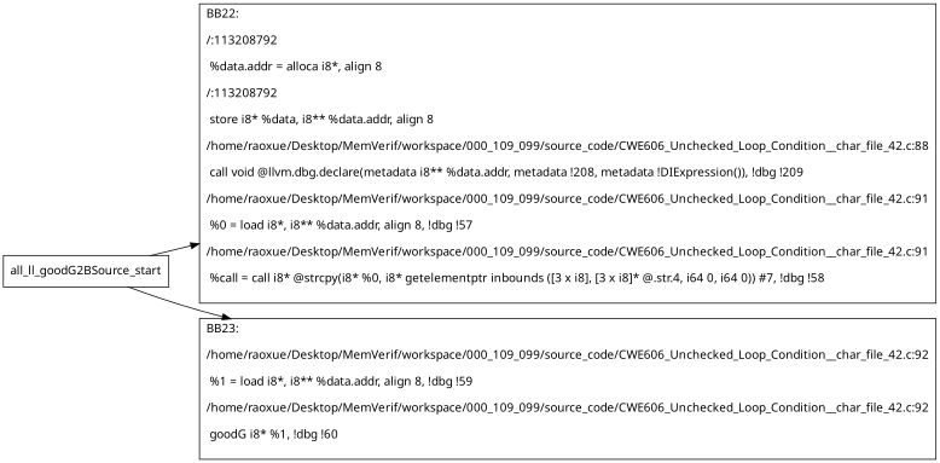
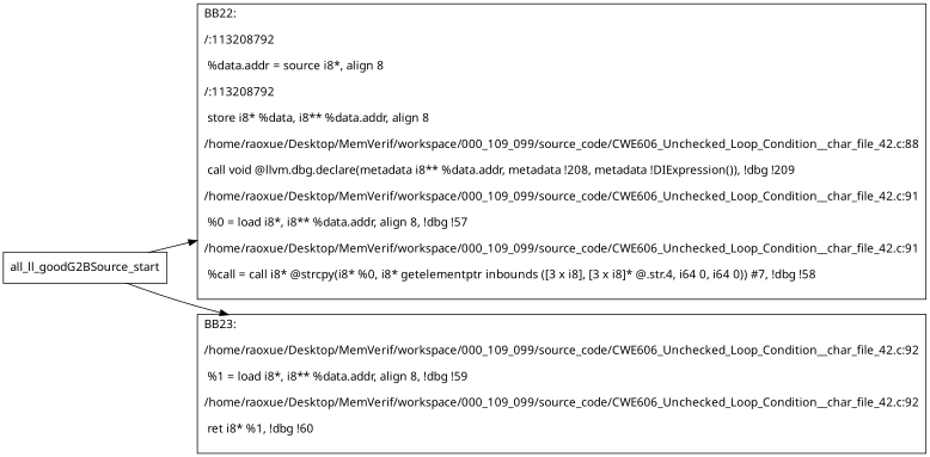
  digraph {
    fontname="Noto Sans"
    rankdir=LR
    node [fontname="Noto Sans" shape=record]
    edge [fontname="Noto Sans"]
    n1 [label="{all_ll_goodG2BSource_start}"]
-   n2 [label="{BB22:\l\l/:113208792\l\n  %data.addr = alloca i8*, align 8\l\n/:113208792\l\n  store i8* %data, i8** %data.addr, align 8\l\n/home/raoxue/Desktop/MemVerif/workspace/000_109_099/source_code/CWE606_Unchecked_Loop_Condition__char_file_42.c:88\l\n  call void @llvm.dbg.declare(metadata i8** %data.addr, metadata !208, metadata !DIExpression()), !dbg !209\l\n/home/raoxue/Desktop/MemVerif/workspace/000_109_099/source_code/CWE606_Unchecked_Loop_Condition__char_file_42.c:91\l\n  %0 = load i8*, i8** %data.addr, align 8, !dbg !57\l\n/home/raoxue/Desktop/MemVerif/workspace/000_109_099/source_code/CWE606_Unchecked_Loop_Condition__char_file_42.c:91\l\n  %call = call i8* @strcpy(i8* %0, i8* getelementptr inbounds ([3 x i8], [3 x i8]* @.str.4, i64 0, i64 0)) #7, !dbg !58\l\n}"]
-   n3 [label="{BB23:\l\l/home/raoxue/Desktop/MemVerif/workspace/000_109_099/source_code/CWE606_Unchecked_Loop_Condition__char_file_42.c:92\l\n  %1 = load i8*, i8** %data.addr, align 8, !dbg !59\l\n/home/raoxue/Desktop/MemVerif/workspace/000_109_099/source_code/CWE606_Unchecked_Loop_Condition__char_file_42.c:92\l\n  goodG i8* %1, !dbg !60\l\n}"]
+   n2 [label="{BB22:\l\l/:113208792\l\n  %data.addr = source i8*, align 8\l\n/:113208792\l\n  store i8* %data, i8** %data.addr, align 8\l\n/home/raoxue/Desktop/MemVerif/workspace/000_109_099/source_code/CWE606_Unchecked_Loop_Condition__char_file_42.c:88\l\n  call void @llvm.dbg.declare(metadata i8** %data.addr, metadata !208, metadata !DIExpression()), !dbg !209\l\n/home/raoxue/Desktop/MemVerif/workspace/000_109_099/source_code/CWE606_Unchecked_Loop_Condition__char_file_42.c:91\l\n  %0 = load i8*, i8** %data.addr, align 8, !dbg !57\l\n/home/raoxue/Desktop/MemVerif/workspace/000_109_099/source_code/CWE606_Unchecked_Loop_Condition__char_file_42.c:91\l\n  %call = call i8* @strcpy(i8* %0, i8* getelementptr inbounds ([3 x i8], [3 x i8]* @.str.4, i64 0, i64 0)) #7, !dbg !58\l\n}"]
+   n3 [label="{BB23:\l\l/home/raoxue/Desktop/MemVerif/workspace/000_109_099/source_code/CWE606_Unchecked_Loop_Condition__char_file_42.c:92\l\n  %1 = load i8*, i8** %data.addr, align 8, !dbg !59\l\n/home/raoxue/Desktop/MemVerif/workspace/000_109_099/source_code/CWE606_Unchecked_Loop_Condition__char_file_42.c:92\l\n  ret i8* %1, !dbg !60\l\n}"]
    n1 -> n2
    n1 -> n3
  }
